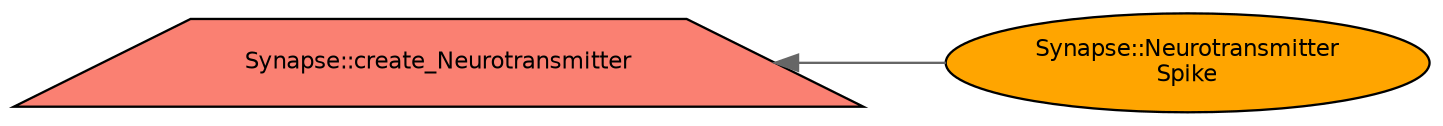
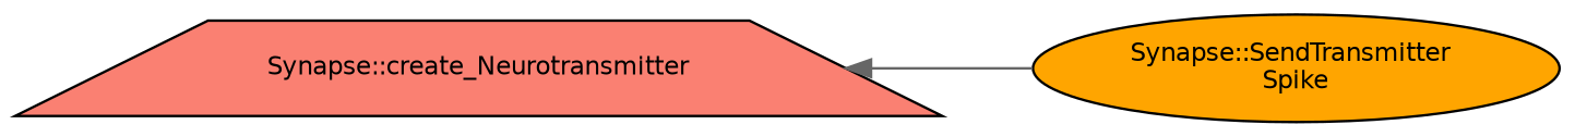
  digraph {
    rankdir=LR
    node [color=black fontname=Helvetica fontsize=10 style=filled]
    n1 [fillcolor=salmon fontcolor=black height=0.2 label="Synapse::create_Neurotransmitter" shape=trapezium width=0.4]
-   n2 [fillcolor=orange height=0.2 label="Synapse::Neurotransmitter\lSpike" shape=ellipse width=0.4]
+   n2 [fillcolor=orange height=0.2 label="Synapse::SendTransmitter\lSpike" shape=ellipse width=0.4]
    n1 -> n2 [color=gray40 dir=back fontname=Helvetica fontsize=10 labelfontname=Helvetica labelfontsize=10 style=solid]
  }
